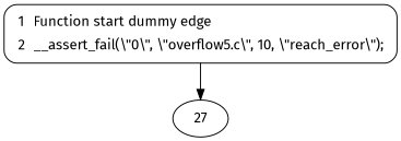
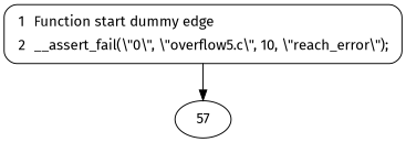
  digraph {
    fontname="Fira Sans"
    node [fontname="Fira Sans"]
    n1 [fillcolor=white label=<<table border="0" cellborder="0" cellpadding="3" bgcolor="white"><tr><td align="right">1</td><td align="left">Function start dummy edge</td></tr><tr><td align="right">2</td><td align="left">__assert_fail(\&quot;0\&quot;, \&quot;overflow5.c\&quot;, 10, \&quot;reach_error\&quot;);</td></tr></table>> penwidth=1 shape=Mrecord style="filled,bold"]
-   57 [label=27]
+   57
    n1 -> 57 [fontname="Fira Sans"]
  }
